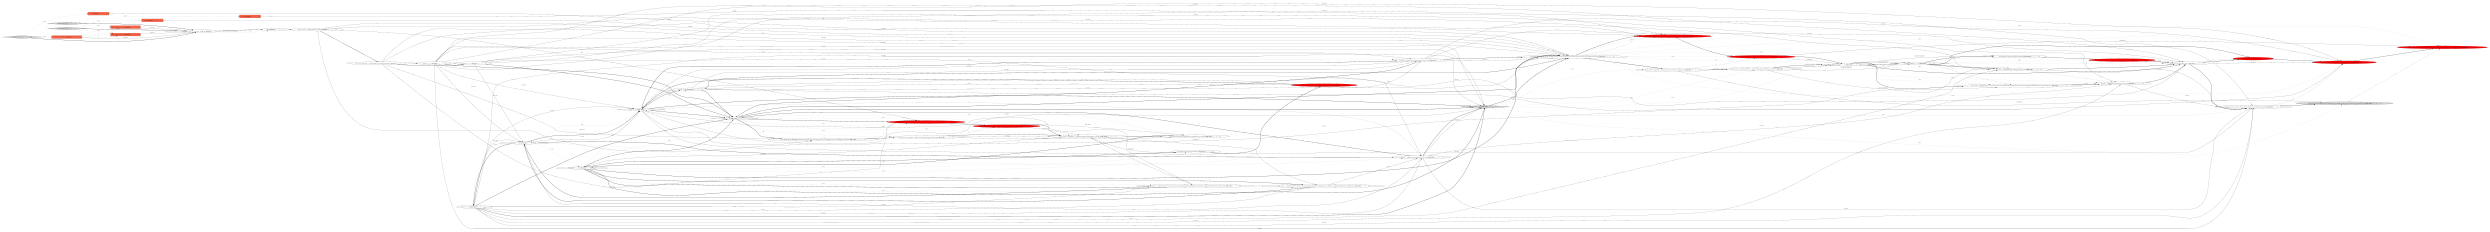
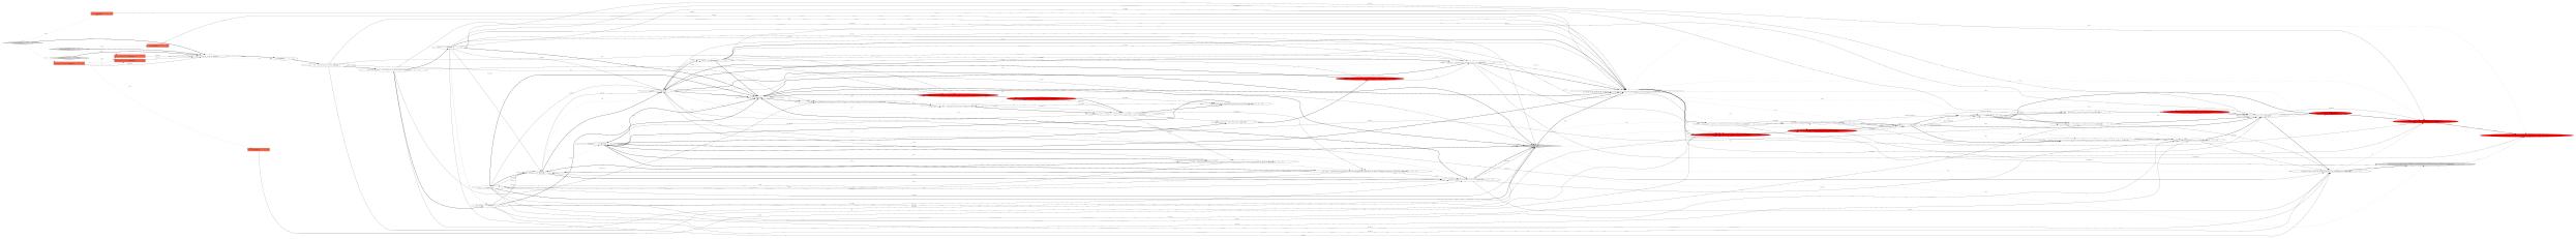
  digraph {
    fontname="Liberation Mono"
    rankdir=LR
    node [fillcolor=white fontname="Liberation Mono" shape=ellipse style=filled]
    edge [fontname="Liberation Mono" style=solid]
    n1 [fillcolor=red label="dataOutputView.reset()@@@37@@@['0', '1', '0']"]
    n2 [fillcolor=red label="valueSerializer.serialize(current,dataOutputView)@@@38@@@['0', '1', '0']"]
    n3 [fillcolor=red label="backend.db.put(columnFamily,writeOptions,targetKey,dataOutputView.toByteArray())@@@39@@@['0', '1', '0']"]
    n4 [label="sources == null || sources.isEmpty()@@@3@@@['1', '1', '1']" shape=diamond]
    n5 [label="return@@@4@@@['1', '1', '1']"]
    n6 [label="final K key = backend.getCurrentKey()@@@6@@@['1', '1', '1']"]
    n7 [fillcolor=red label="writeKeyWithGroupAndNamespace(keyGroup,key,source,dataOutputView)@@@12@@@['0', '1', '0']"]
    n8 [label="writeKeyWithGroupAndNamespace(keyGroup,key,source,keySerializationStream,keySerializationDataOutputView)@@@12@@@['1', '0', '1']"]
    n9 [label="writeKeyWithGroupAndNamespace(keyGroup,key,target,keySerializationStream,keySerializationDataOutputView)@@@28@@@['1', '1', '1']"]
    n10 [fillcolor=red label="writeKeyWithGroupAndNamespace(keyGroup,key,target,dataOutputView)@@@29@@@['0', '1', '0']"]
    n11 [label="final int keyGroup = backend.getCurrentKeyGroupIndex()@@@7@@@['1', '1', '1']"]
    n12 [fillcolor=lightgray label="mergeNamespaces['1', '0', '0']" shape=diamond]
    n13 [fillcolor=tomato label="Collection<N> sources@@@2@@@['1', '0', '0']" shape=box]
    n14 [fillcolor=tomato label="N target@@@2@@@['1', '0', '0']" shape=box]
    n15 [fillcolor=tomato label="Collection<N> sources@@@2@@@['0', '0', '1']" shape=box]
    n16 [fillcolor=tomato label="Collection<N> sources@@@2@@@['0', '1', '0']" shape=box]
    n17 [fillcolor=red label="final byte(( sourceKey = dataOutputView.toByteArray()@@@13@@@['0', '1', '0']"]
    n18 [label="final byte(( valueBytes = backend.db.get(columnFamily,sourceKey)@@@14@@@['1', '1', '1']"]
    n19 [label="backend.db.delete(columnFamily,writeOptions,sourceKey)@@@15@@@['1', '1', '1']"]
    n20 [label="current != null@@@18@@@['1', '0', '1']" shape=diamond]
    n21 [label="current = value@@@22@@@['1', '0', '1']"]
    n22 [label="current = aggFunction.merge(current,value)@@@19@@@['0', '0', '1']"]
    n23 [label="current != null@@@19@@@['1', '1', '0']" shape=diamond]
    n24 [label="valueBytes != null@@@16@@@['1', '1', '1']" shape=diamond]
    n25 [label="source != null@@@11@@@['1', '1', '1']" shape=diamond]
    n26 [fillcolor=lightgray label="current != null@@@27@@@['1', '0', '1']" shape=diamond]
    n27 [label="valueSerializer.serialize(current,keySerializationDataOutputView)@@@36@@@['1', '0', '1']"]
    n28 [label="current = reduceFunction.reduce(current,value)@@@33@@@['1', '0', '0']"]
    n29 [label="current = aggFunction.merge(current,value)@@@33@@@['0', '0', '1']"]
    n30 [label="current = reduceFunction.reduce(current,value)@@@20@@@['0', '1', '0']"]
    n31 [label="current = value@@@23@@@['0', '1', '0']"]
    n32 [label="final byte(( sourceKey = keySerializationStream.toByteArray()@@@13@@@['1', '0', '1']"]
    n33 [label="V value = valueSerializer.deserialize(new DataInputViewStreamWrapper(new ByteArrayInputStreamWithPos(valueBytes)))@@@17@@@['1', '0', '0']"]
    n34 [label="dataInputView.setData(valueBytes)@@@17@@@['0', '1', '0']"]
    n35 [label="ACC value = valueSerializer.deserialize(new DataInputViewStreamWrapper(new ByteArrayInputStreamWithPos(valueBytes)))@@@17@@@['0', '0', '1']"]
    n36 [fillcolor=red label="V value = valueSerializer.deserialize(dataInputView)@@@18@@@['0', '1', '0']"]
    n37 [fillcolor=lightgray label="backend.db.put(columnFamily,writeOptions,targetKey,keySerializationStream.toByteArray())@@@37@@@['1', '0', '1']"]
    n38 [label="final byte(( targetKey = keySerializationStream.toByteArray()@@@29@@@['1', '0', '1']"]
    n39 [label="final byte(( targetValueBytes = backend.db.get(columnFamily,targetKey)@@@30@@@['1', '0', '1']"]
    n40 [label="targetValueBytes != null@@@31@@@['1', '1', '1']" shape=diamond]
    n41 [fillcolor=red label="final byte(( targetKey = dataOutputView.toByteArray()@@@30@@@['0', '1', '0']"]
    n42 [label="targetValueBytes != null@@@32@@@['1', '1', '0']" shape=diamond]
    n43 [label="keySerializationStream.reset()@@@35@@@['1', '1', '1']"]
    n44 [label="ACC value = valueSerializer.deserialize(new DataInputViewStreamWrapper(new ByteArrayInputStreamWithPos(targetValueBytes)))@@@32@@@['0', '0', '1']"]
    n45 [label="dataInputView.setData(targetValueBytes)@@@33@@@['0', '1', '0']"]
    n46 [fillcolor=red label="V value = valueSerializer.deserialize(dataInputView)@@@34@@@['0', '1', '0']"]
    n47 [label="ACC current = null@@@9@@@['0', '0', '1']"]
    n48 [fillcolor=tomato label="N target@@@2@@@['0', '1', '0']" shape=box]
    n49 [label="V current = null@@@9@@@['1', '1', '0']"]
    n50 [fillcolor=tomato label="N target@@@2@@@['0', '0', '1']" shape=box]
    n51 [fillcolor=lightgray label="mergeNamespaces['0', '1', '0']" shape=diamond]
    n52 [fillcolor=lightgray label="mergeNamespaces['0', '0', '1']" shape=diamond]
    n1 -> n2 [style=bold]
    n2 -> n3 [style=bold]
    n4 -> n5 [style=bold]
    n4 -> n5 [label=true style=dotted]
    n5 -> n6 [style=bold]
    n6 -> n7 [label=key]
    n6 -> n8 [label=key]
    n6 -> n9 [label=key]
    n6 -> n10 [label=key]
    n6 -> n11 [style=bold]
    n7 -> n17 [style=bold]
    n8 -> n7 [label=0 style=dashed]
    n8 -> n32 [style=bold]
    n9 -> n1 [label=true style=dotted]
    n9 -> n2 [label=true style=dotted]
    n9 -> n3 [label=true style=dotted]
    n9 -> n10 [style=bold]
    n9 -> n10 [label=true style=dotted]
    n9 -> n10 [label=0 style=dashed]
    n9 -> n38 [style=bold]
    n9 -> n40 [label=true style=dotted]
    n9 -> n41 [label=true style=dotted]
    n9 -> n42 [label=true style=dotted]
    n10 -> n41 [style=bold]
    n11 -> n7 [label=keyGroup]
    n11 -> n8 [label=keyGroup]
    n11 -> n9 [label=keyGroup]
    n11 -> n10 [label=keyGroup]
    n11 -> n47 [style=bold]
    n11 -> n49 [style=bold]
    n12 -> n4 [style=bold]
    n12 -> n13 [label=true style=dotted]
    n12 -> n14 [label=true style=dotted]
    n13 -> n4 [label=sources]
    n13 -> n15 [label=0 style=dashed]
    n13 -> n16 [label=0 style=dashed]
    n14 -> n9 [label=target]
    n15 -> n4 [label=sources]
    n16 -> n4 [label=sources]
    n17 -> n18 [style=bold]
    n17 -> n18 [label=sourceKey]
    n17 -> n19 [label=sourceKey]
    n18 -> n19 [style=bold]
    n18 -> n24 [label=valueBytes]
    n18 -> n33 [label=valueBytes]
    n18 -> n34 [label=valueBytes]
    n18 -> n35 [label=valueBytes]
    n19 -> n24 [style=bold]
    n20 -> n21 [label=false style=dotted]
    n20 -> n21 [style=bold]
    n20 -> n22 [style=bold]
    n20 -> n22 [label=true style=dotted]
    n20 -> n23 [label=true style=dotted]
    n20 -> n23 [style=bold]
    n20 -> n24 [label=true style=dotted]
    n21 -> n20 [label=current]
    n21 -> n22 [label=current]
-   n21 -> n23 [label=current]
+   n23 -> n21 [label=current]
    n21 -> n25 [style=bold]
    n21 -> n26 [label=current]
    n21 -> n26 [style=bold]
    n21 -> n27 [label=current]
    n21 -> n28 [label=current]
    n21 -> n29 [label=current]
    n22 -> n20 [label=current]
    n22 -> n25 [style=bold]
    n22 -> n26 [label=current]
    n22 -> n26 [style=bold]
    n22 -> n27 [label=current]
    n22 -> n29 [label=current]
    n23 -> n20 [label=current]
    n23 -> n22 [label=0 style=dashed]
    n23 -> n25 [style=bold]
    n23 -> n26 [style=bold]
    n23 -> n26 [label=current]
    n23 -> n27 [label=current]
    n23 -> n28 [label=current]
    n23 -> n30 [style=bold]
    n23 -> n30 [label=true style=dotted]
    n23 -> n31 [style=bold]
    n23 -> n31 [label=false style=dotted]
    n24 -> n9 [style=bold]
    n24 -> n23 [label=true style=dotted]
    n24 -> n25 [style=bold]
    n24 -> n26 [style=bold]
    n24 -> n33 [label=true style=dotted]
    n24 -> n33 [style=bold]
    n24 -> n34 [label=true style=dotted]
    n24 -> n34 [style=bold]
    n24 -> n35 [label=true style=dotted]
    n24 -> n35 [style=bold]
    n24 -> n36 [label=true style=dotted]
    n25 -> n7 [label=true style=dotted]
    n25 -> n7 [style=bold]
    n25 -> n8 [label=true style=dotted]
    n25 -> n8 [style=bold]
    n25 -> n9 [style=bold]
    n25 -> n17 [label=true style=dotted]
    n25 -> n18 [label=true style=dotted]
    n25 -> n19 [label=true style=dotted]
    n25 -> n24 [label=true style=dotted]
    n25 -> n26 [style=bold]
    n25 -> n32 [label=true style=dotted]
    n26 -> n9 [style=bold]
    n26 -> n9 [label=true style=dotted]
    n26 -> n27 [label=true style=dotted]
    n26 -> n37 [label=true style=dotted]
    n26 -> n38 [label=true style=dotted]
    n26 -> n39 [label=true style=dotted]
    n26 -> n40 [label=true style=dotted]
    n27 -> n2 [label=0 style=dashed]
    n27 -> n37 [style=bold]
    n28 -> n27 [label=current]
    n28 -> n29 [label=0 style=dashed]
    n28 -> n43 [style=bold]
    n29 -> n27 [label=current]
    n29 -> n43 [style=bold]
    n30 -> n2 [label=current]
    n30 -> n9 [style=bold]
    n30 -> n9 [label=current]
    n30 -> n23 [label=current]
    n30 -> n25 [style=bold]
    n30 -> n43 [label=current]
    n31 -> n2 [label=current]
    n31 -> n9 [label=current]
    n31 -> n9 [style=bold]
    n31 -> n23 [label=current]
    n31 -> n25 [style=bold]
    n31 -> n30 [label=current]
    n31 -> n43 [label=current]
    n32 -> n17 [label=0 style=dashed]
    n32 -> n18 [style=bold]
    n32 -> n18 [label=sourceKey]
    n32 -> n19 [label=sourceKey]
    n33 -> n20 [style=bold]
    n33 -> n21 [label=value]
    n33 -> n23 [label=value]
    n33 -> n35 [label=0 style=dashed]
    n34 -> n36 [style=bold]
    n35 -> n20 [style=bold]
    n35 -> n21 [label=value]
    n35 -> n22 [label=value]
    n36 -> n23 [style=bold]
    n36 -> n30 [label=value]
    n36 -> n31 [label=value]
    n37 -> n3 [label=0 style=dashed]
    n38 -> n37 [label=targetKey]
    n38 -> n39 [label=targetKey]
    n38 -> n39 [style=bold]
    n38 -> n41 [label=0 style=dashed]
    n39 -> n40 [label=targetValueBytes]
    n39 -> n40 [style=bold]
    n39 -> n42 [label=targetValueBytes]
    n39 -> n44 [label=targetValueBytes]
    n40 -> n28 [label=true style=dotted]
    n40 -> n29 [label=true style=dotted]
    n40 -> n42 [label=true style=dotted]
    n40 -> n42 [label=targetValueBytes]
    n40 -> n42 [style=bold]
    n40 -> n43 [style=bold]
    n40 -> n44 [style=bold]
    n40 -> n44 [label=true style=dotted]
    n40 -> n45 [label=targetValueBytes]
    n41 -> n3 [label=targetKey]
    n41 -> n40 [style=bold]
    n41 -> n40 [label=targetKey]
    n42 -> n1 [style=bold]
    n42 -> n28 [label=value]
    n42 -> n28 [style=bold]
    n42 -> n43 [label=true style=dotted]
    n42 -> n44 [label=0 style=dashed]
    n42 -> n45 [label=true style=dotted]
    n42 -> n45 [style=bold]
    n42 -> n46 [label=true style=dotted]
    n43 -> n1 [style=bold]
    n43 -> n1 [label=0 style=dashed]
    n43 -> n2 [label=current]
    n43 -> n27 [style=bold]
    n44 -> n29 [label=value]
    n44 -> n29 [style=bold]
    n45 -> n46 [style=bold]
    n46 -> n43 [label=value]
    n46 -> n43 [style=bold]
    n47 -> n20 [label=current]
    n47 -> n22 [label=current]
    n47 -> n25 [style=bold]
    n47 -> n26 [label=current]
    n47 -> n27 [label=current]
    n47 -> n29 [label=current]
    n48 -> n10 [label=target]
    n49 -> n2 [label=current]
    n49 -> n9 [label=current]
    n49 -> n20 [label=current]
    n49 -> n23 [label=current]
    n49 -> n25 [style=bold]
    n49 -> n26 [label=current]
    n49 -> n27 [label=current]
    n49 -> n28 [label=current]
    n49 -> n30 [label=current]
    n49 -> n43 [label=current]
    n49 -> n47 [label=0 style=dashed]
    n50 -> n9 [label=target]
    n51 -> n4 [style=bold]
    n51 -> n16 [label=true style=dotted]
    n51 -> n48 [label=true style=dotted]
    n52 -> n4 [style=bold]
    n52 -> n15 [label=true style=dotted]
    n52 -> n50 [label=true style=dotted]
  }
